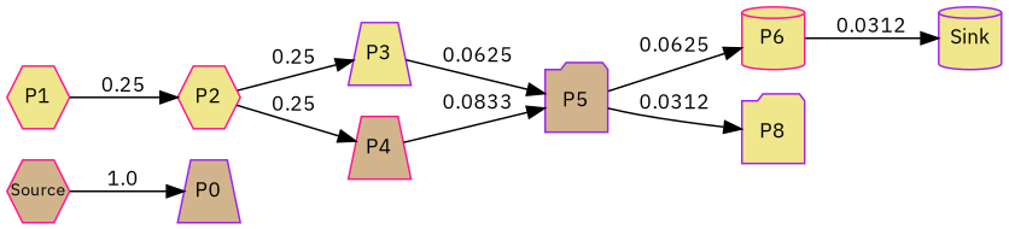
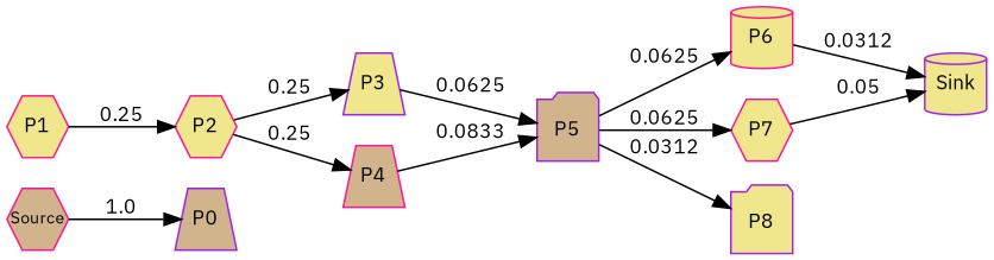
  digraph {
    fontname="IBM Plex Sans"
    rankdir=LR
    splines=true
    node [color=deeppink fillcolor=khaki fixedsize=true fontcolor=black fontname="IBM Plex Sans" fontsize=12 margin=0 shape=hexagon style=filled]
    edge [fontcolor=black fontname="IBM Plex Sans" fontsize=12 margin=0]
    n1 [fillcolor=tan fontsize=10 label=Source width=0.5]
    n2 [color=purple fillcolor=tan label=P0 shape=trapezium width=0.5]
    n3 [label=P1 width=0.5]
    n4 [label=P2 width=0.5]
    n5 [color=purple label=P3 shape=trapezium width=0.5]
    n6 [fillcolor=tan label=P4 shape=trapezium width=0.5]
    n7 [color=purple fillcolor=tan label=P5 shape=folder width=0.5]
    n8 [label=P6 shape=cylinder width=0.5]
+   n9 [label=P7 width=0.5]
    n10 [color=purple label=P8 shape=folder width=0.5]
    n11 [color=purple label=Sink shape=cylinder width=0.5]
    subgraph sub_1 {
      rank=same
      n1
    }
    subgraph sub_2 {
      rank=same
      n2
    }
    subgraph sub_3 {
      rank=same
      n3
    }
    subgraph sub_4 {
      rank=same
      n4
    }
    subgraph sub_5 {
      rank=same
      n5
      n6
    }
    subgraph sub_6 {
      rank=same
      n7
    }
    subgraph sub_7 {
      rank=same
      n8
+     n9
      n10
    }
    subgraph sub_8 {
      rank=same
      n11
    }
    n1 -> n2 [label=1.0]
    n3 -> n4 [label=0.25]
    n4 -> n5 [label=0.25]
    n4 -> n6 [label=0.25]
    n5 -> n7 [label=0.0625]
    n6 -> n7 [label=0.0833]
    n7 -> n8 [label=0.0625]
+   n7 -> n9 [label=0.0625]
    n7 -> n10 [label=0.0312]
    n8 -> n11 [label=0.0312]
+   n9 -> n11 [label=0.05]
  }
